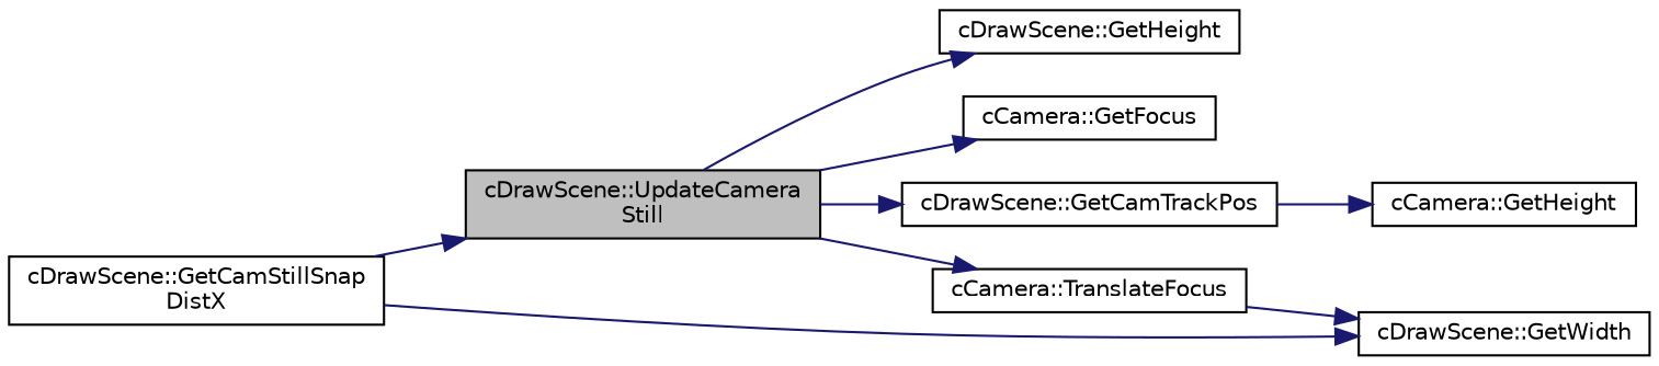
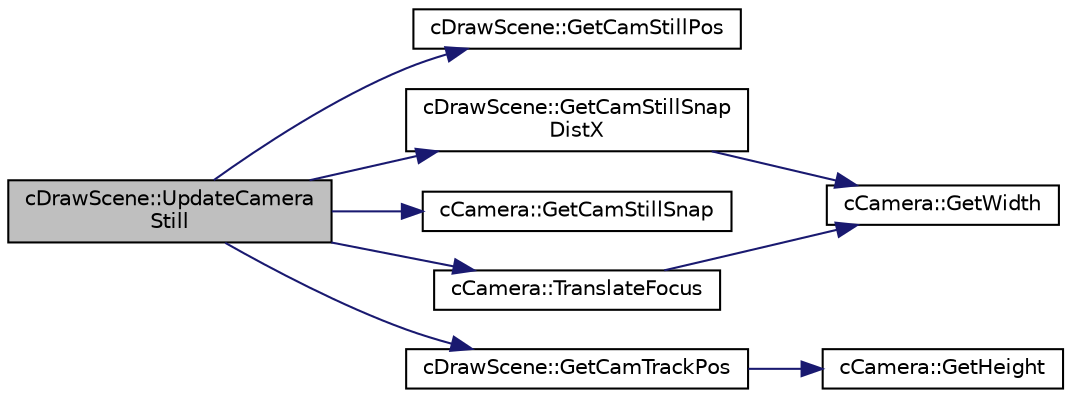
  digraph {
    rankdir=LR
    node [color=black fillcolor=white fontname=Helvetica fontsize=10 shape=record style=filled]
    edge [color=midnightblue fontname=Helvetica fontsize=10 labelfontname=Helvetica labelfontsize=10 style=solid]
    n1 [fillcolor=grey75 fontcolor=black height=0.2 label="cDrawScene::UpdateCamera\lStill" width=0.4]
-   n2 [height=0.2 label="cDrawScene::GetHeight" width=0.4]
+   n2 [height=0.2 label="cDrawScene::GetCamStillPos" width=0.4]
    n3 [height=0.2 label="cDrawScene::GetCamStillSnap\lDistX" width=0.4]
-   n4 [height=0.2 label="cCamera::GetFocus" width=0.4]
+   n4 [height=0.2 label="cCamera::GetCamStillSnap" width=0.4]
    n5 [height=0.2 label="cDrawScene::GetCamTrackPos" width=0.4]
    n6 [height=0.2 label="cCamera::TranslateFocus" width=0.4]
-   n7 [height=0.2 label="cDrawScene::GetWidth" width=0.4]
+   n7 [height=0.2 label="cCamera::GetWidth" width=0.4]
    n8 [height=0.2 label="cCamera::GetHeight" width=0.4]
    n1 -> n2
-   n3 -> n1
+   n1 -> n3
    n1 -> n4
    n1 -> n5
    n1 -> n6
    n3 -> n7
    n5 -> n8
    n6 -> n7
  }
